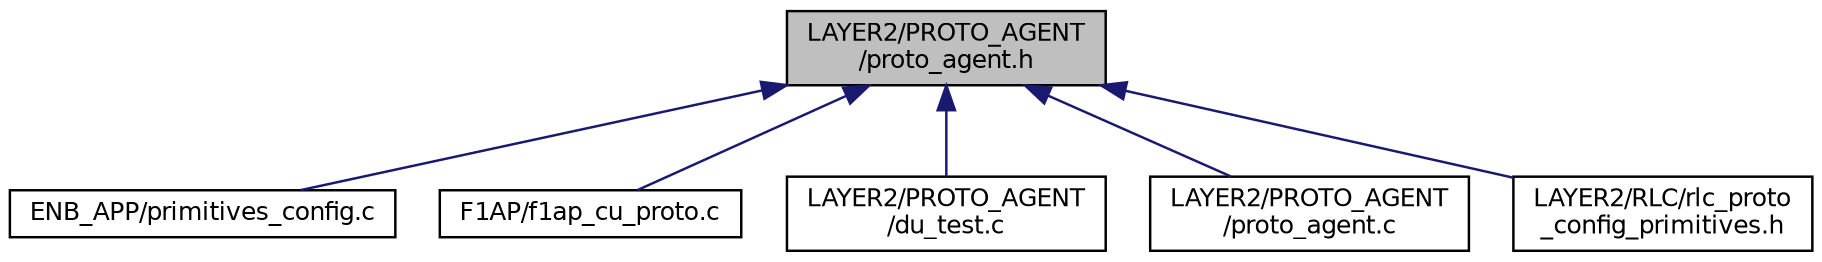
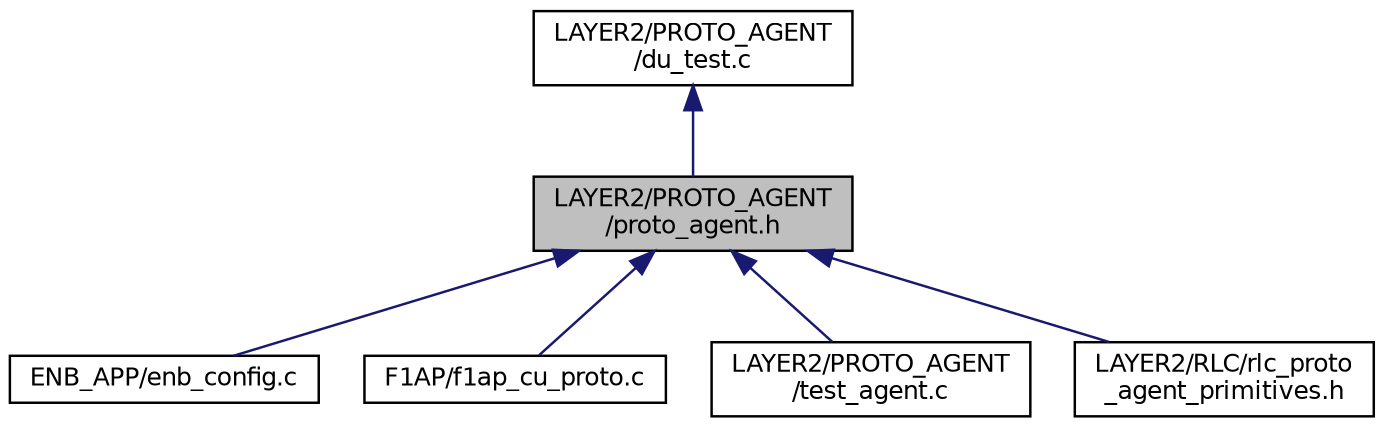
  digraph {
    node [color=black fillcolor=white fontname=Helvetica fontsize=10 shape=record style=filled]
    edge [color=midnightblue dir=back fontname=Helvetica fontsize=10 labelfontname=Helvetica labelfontsize=10 style=solid]
    n1 [fillcolor=grey75 fontcolor=black height=0.2 label="LAYER2/PROTO_AGENT\l/proto_agent.h" width=0.4]
-   n2 [height=0.2 label="ENB_APP/primitives_config.c" width=0.4]
+   n2 [height=0.2 label="ENB_APP/enb_config.c" width=0.4]
    n3 [height=0.2 label="F1AP/f1ap_cu_proto.c" width=0.4]
    n4 [height=0.2 label="LAYER2/PROTO_AGENT\l/du_test.c" width=0.4]
-   n5 [height=0.2 label="LAYER2/PROTO_AGENT\l/proto_agent.c" width=0.4]
-   n6 [height=0.2 label="LAYER2/RLC/rlc_proto\l_config_primitives.h" width=0.4]
+   n5 [height=0.2 label="LAYER2/PROTO_AGENT\l/test_agent.c" width=0.4]
+   n6 [height=0.2 label="LAYER2/RLC/rlc_proto\l_agent_primitives.h" width=0.4]
    n1 -> n2
    n1 -> n3
-   n1 -> n4
+   n4 -> n1
    n1 -> n5
    n1 -> n6
  }
